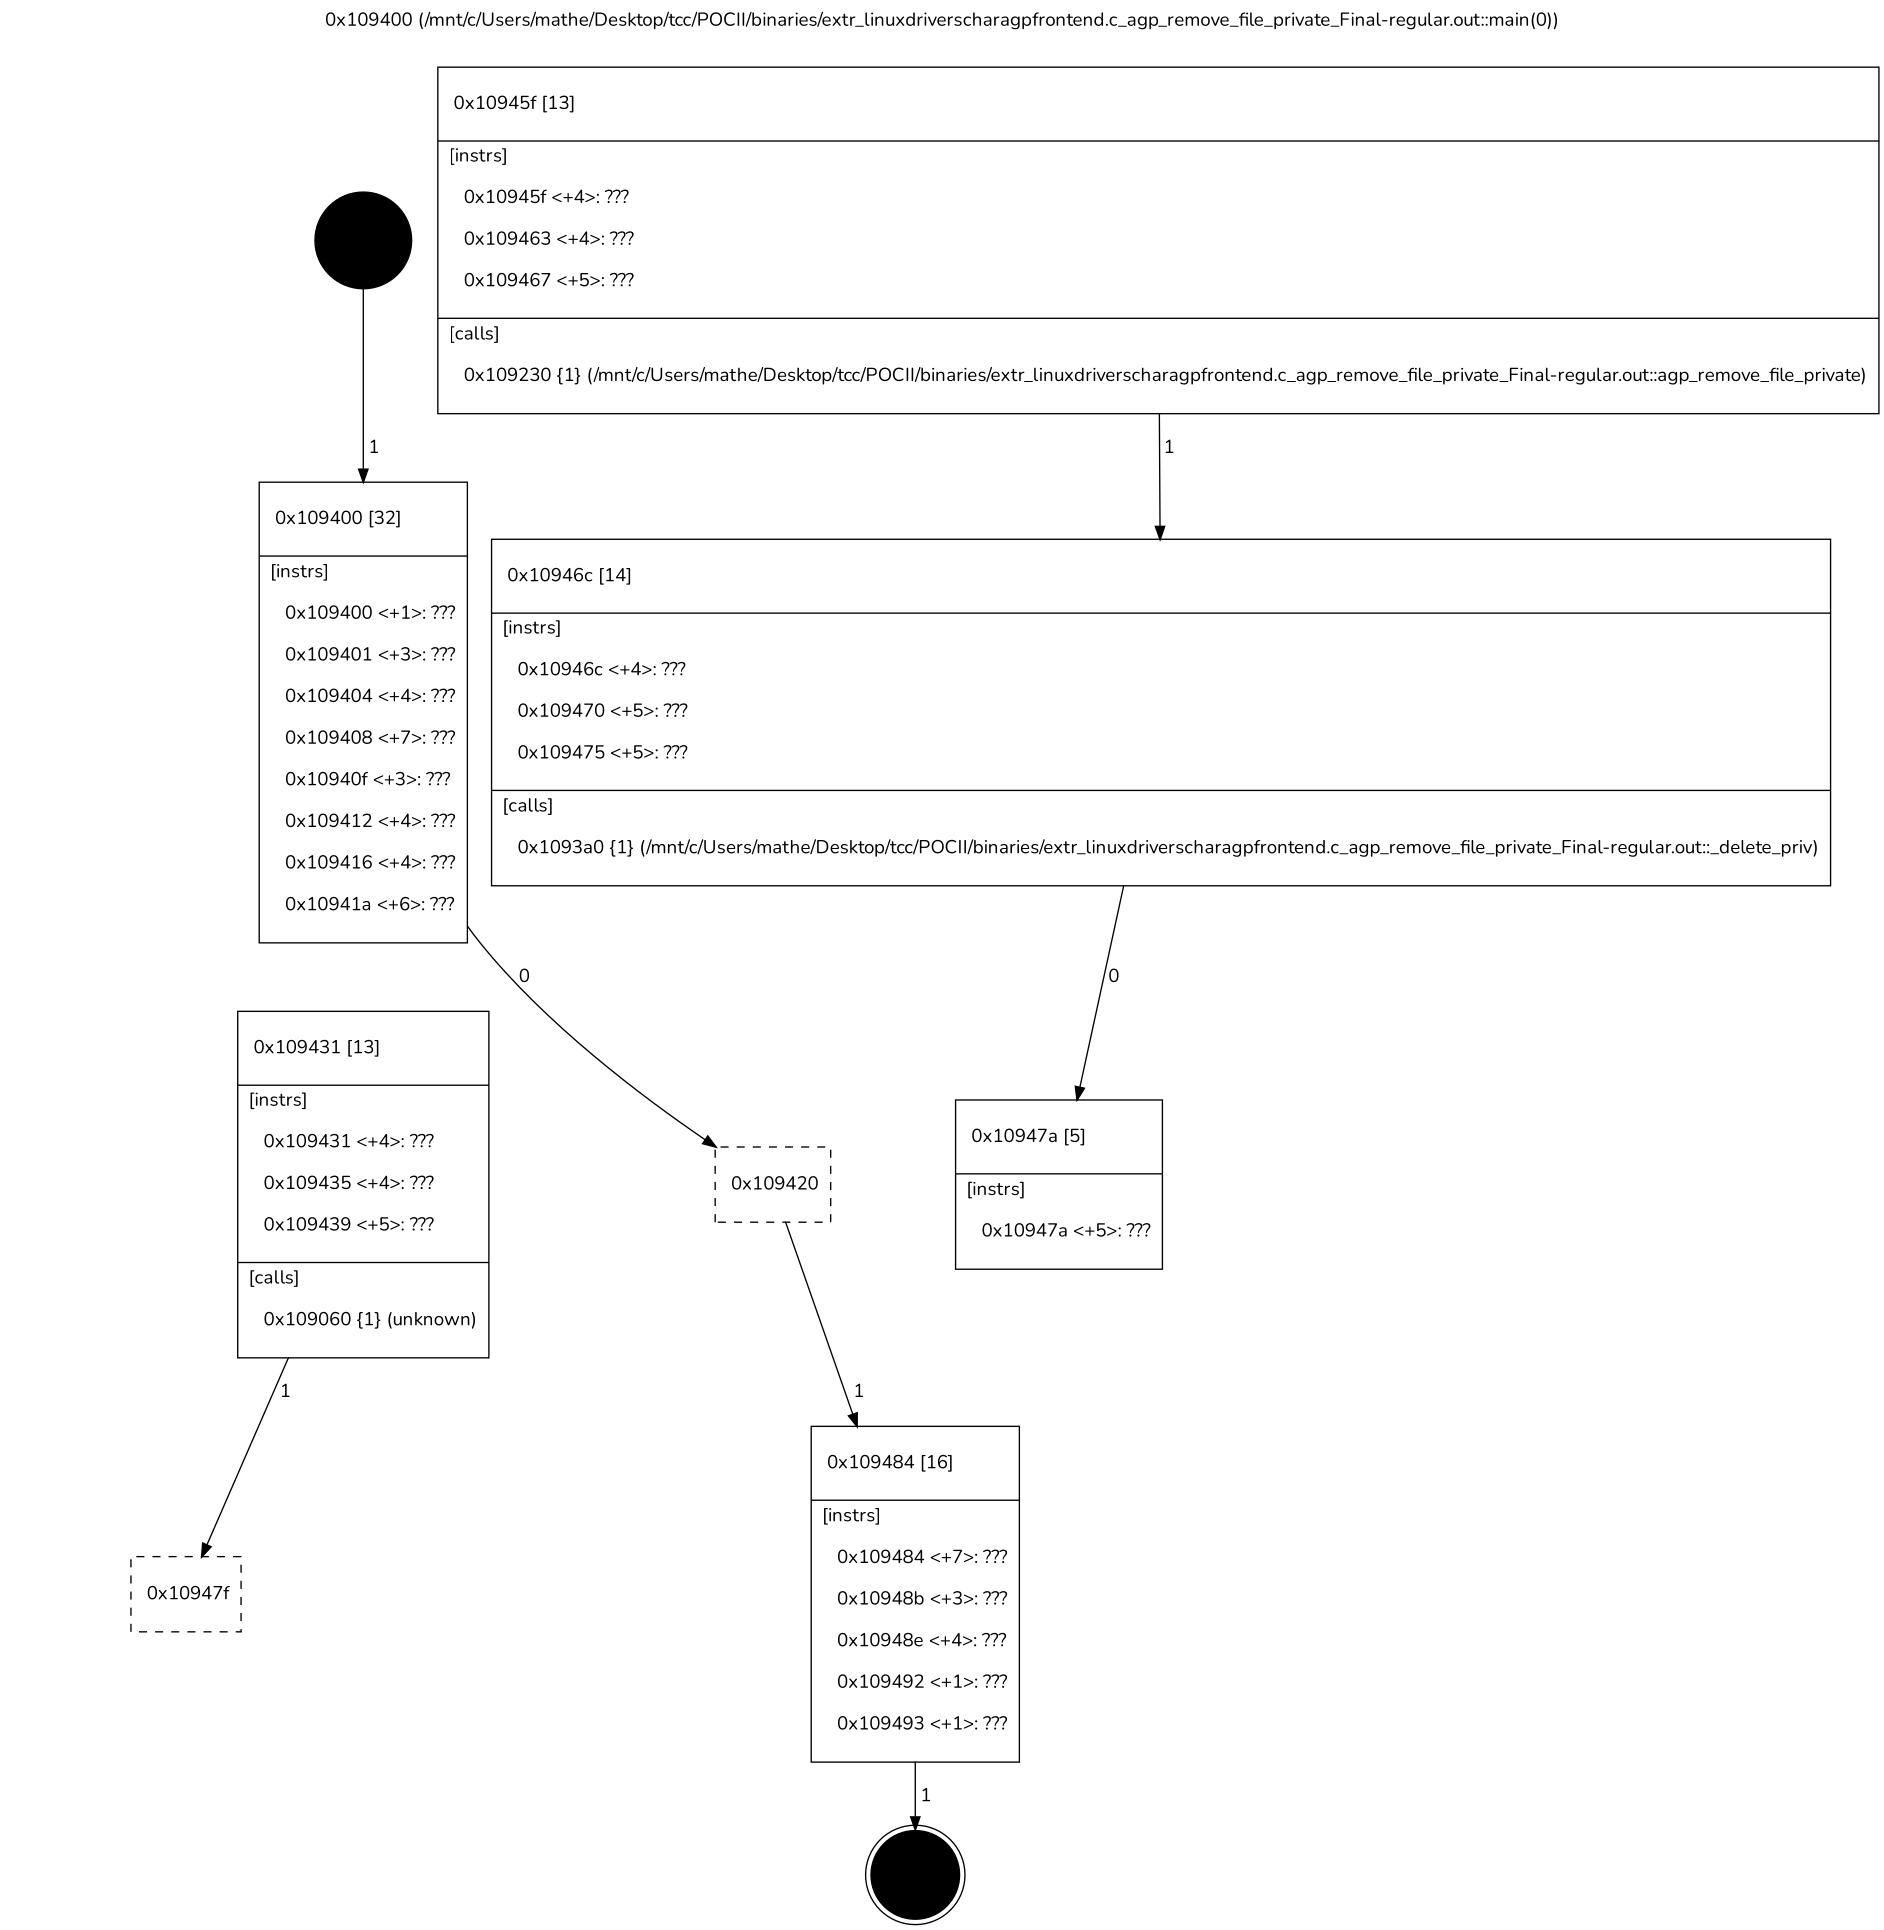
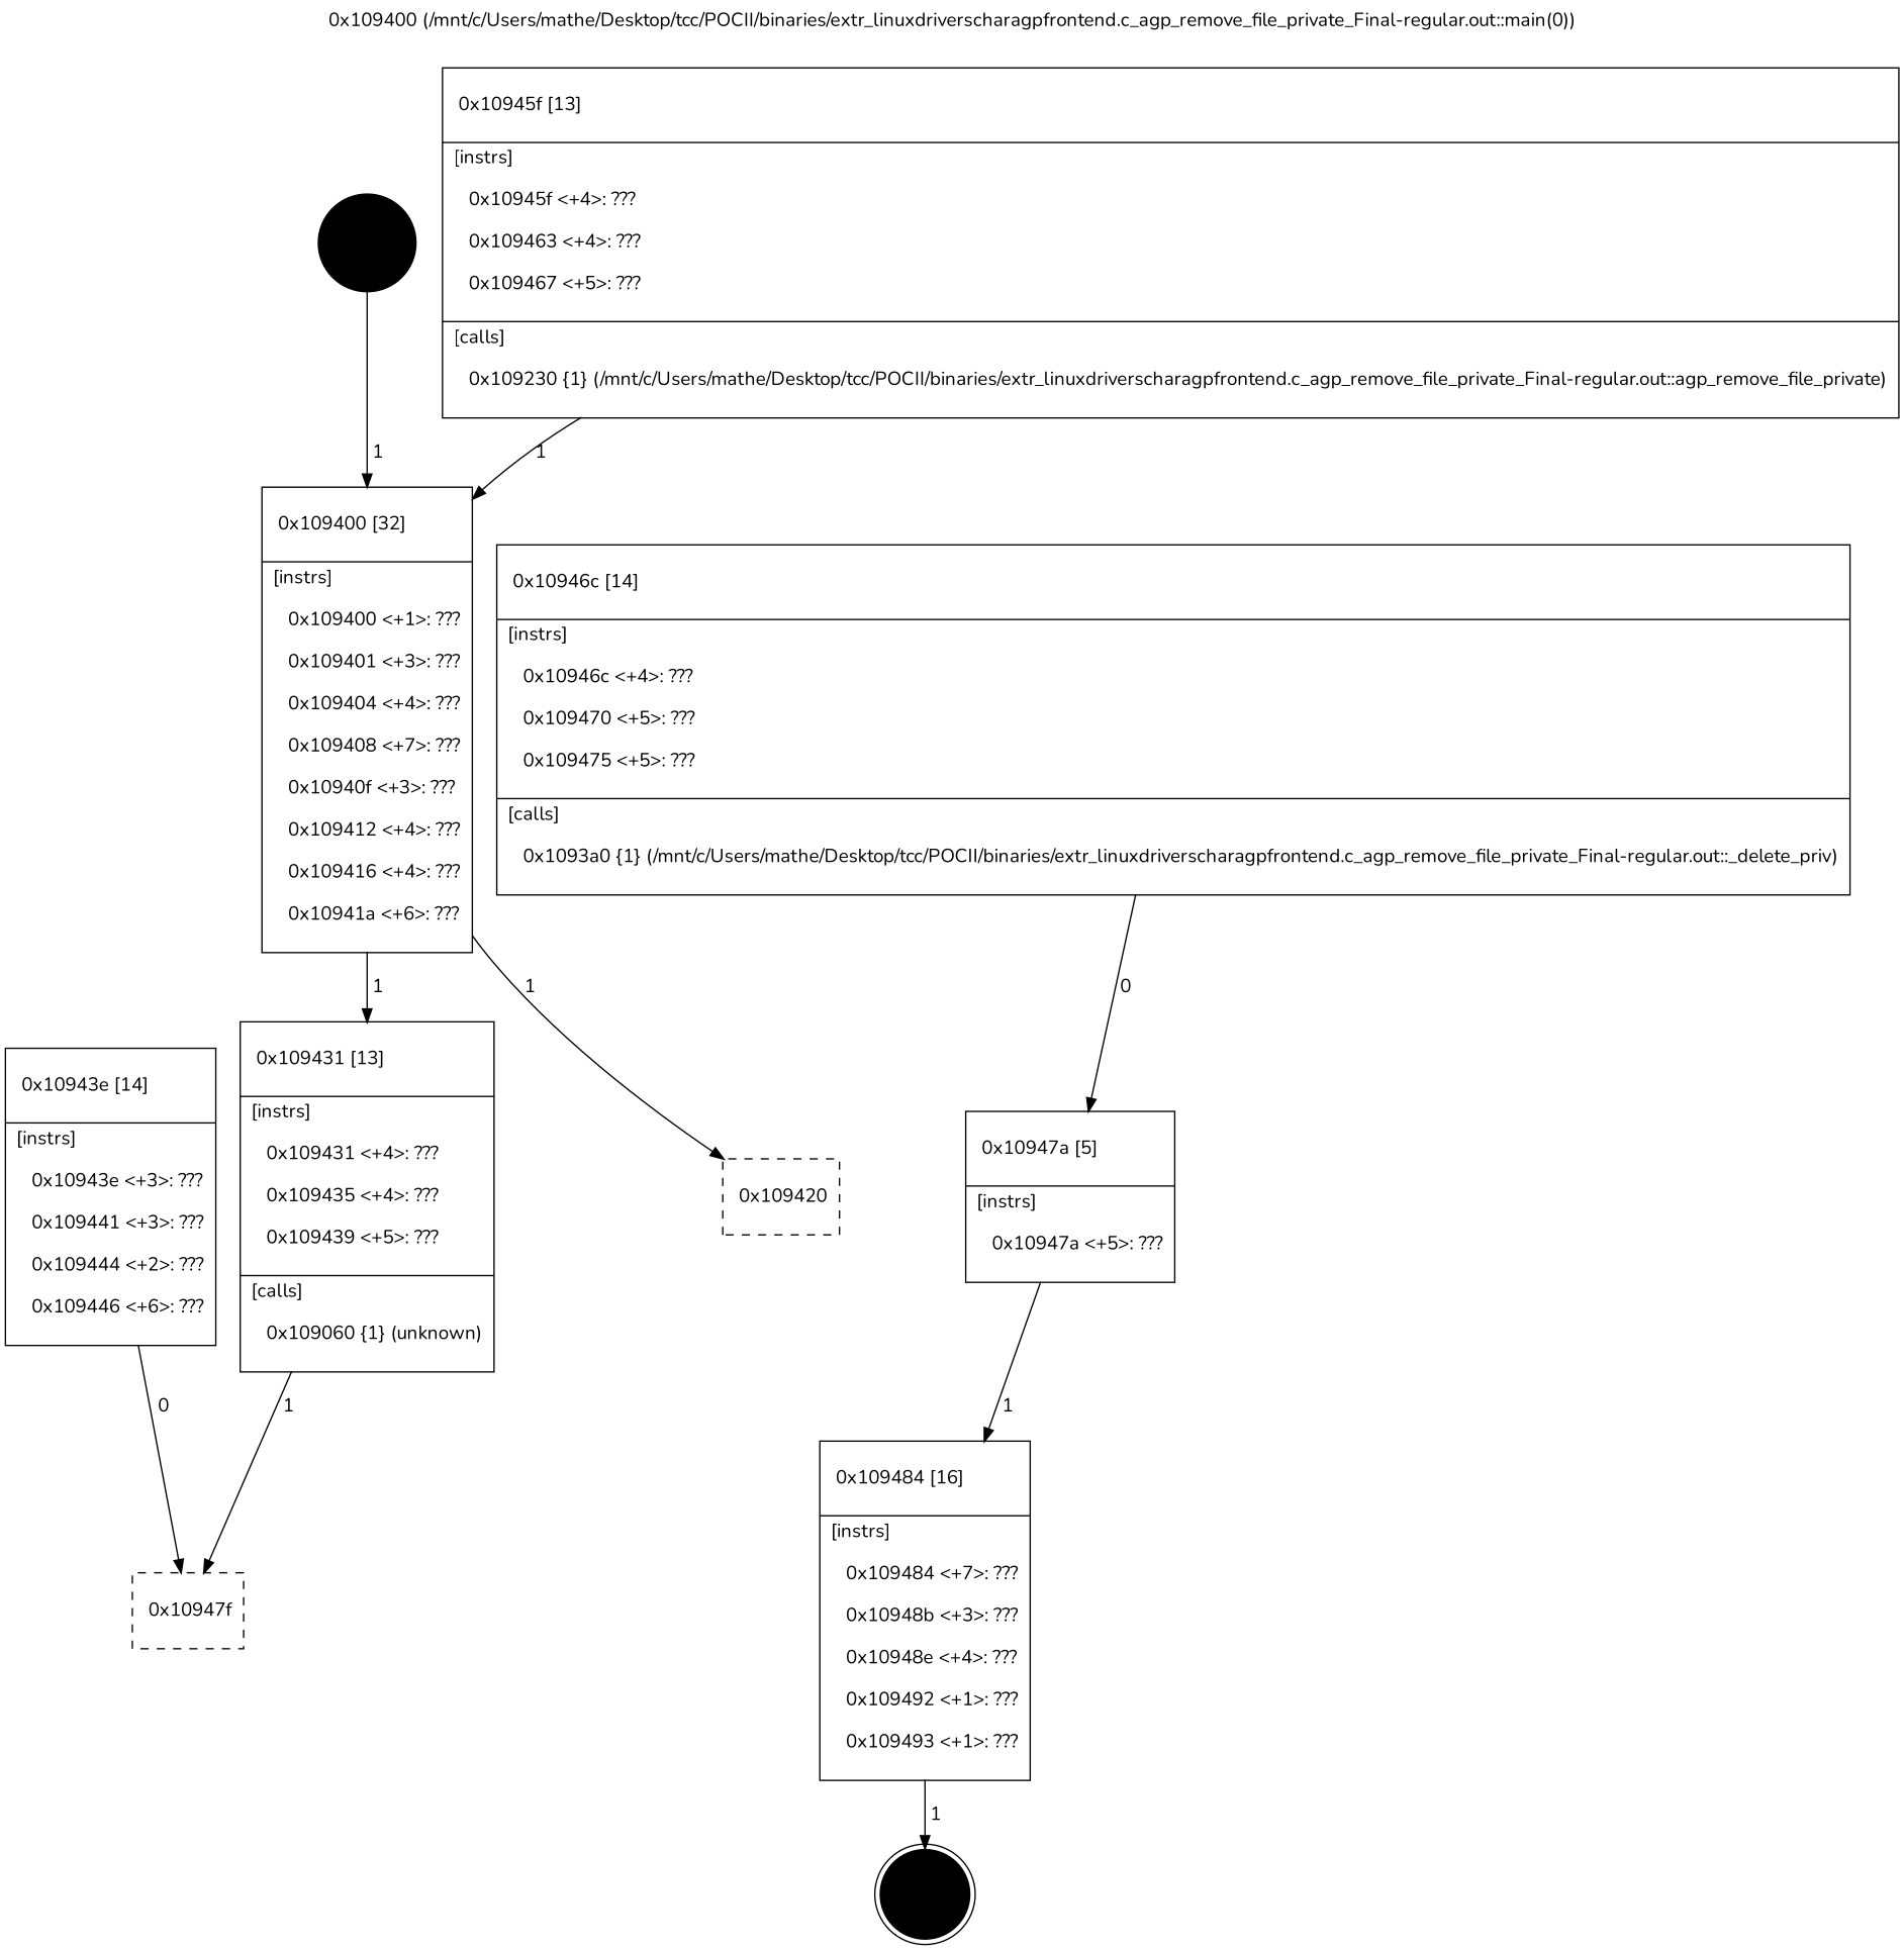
  digraph {
    fontname=Nunito
    label="0x109400 (/mnt/c/Users/mathe/Desktop/tcc/POCII/binaries/extr_linuxdriverscharagpfrontend.c_agp_remove_file_private_Final-regular.out::main(0))"
    labelloc=t
    node [fontname=Nunito shape=record]
    edge [fontname=Nunito]
    Entry [fillcolor=black height=0.3 shape=circle style=filled width=0.3]
    n2 [label="{\n     0x109400 [32]\l\n     | [instrs]\l\n     &nbsp;&nbsp;0x109400 \<+1\>: ???\l\n     &nbsp;&nbsp;0x109401 \<+3\>: ???\l\n     &nbsp;&nbsp;0x109404 \<+4\>: ???\l\n     &nbsp;&nbsp;0x109408 \<+7\>: ???\l\n     &nbsp;&nbsp;0x10940f \<+3\>: ???\l\n     &nbsp;&nbsp;0x109412 \<+4\>: ???\l\n     &nbsp;&nbsp;0x109416 \<+4\>: ???\l\n     &nbsp;&nbsp;0x10941a \<+6\>: ???\l\n  }"]
    n3 [label="{\n     0x109431 [13]\l\n     | [instrs]\l\n     &nbsp;&nbsp;0x109431 \<+4\>: ???\l\n     &nbsp;&nbsp;0x109435 \<+4\>: ???\l\n     &nbsp;&nbsp;0x109439 \<+5\>: ???\l\n     | [calls]\l\n     &nbsp;&nbsp;0x109060 \{1\} (unknown)\l\n  }"]
    n4 [label="{\n     0x109420\l\n  }" style=dashed]
    n5 [label="{\n     0x10947f\l\n  }" style=dashed]
+   n6 [label="{\n     0x10943e [14]\l\n     | [instrs]\l\n     &nbsp;&nbsp;0x10943e \<+3\>: ???\l\n     &nbsp;&nbsp;0x109441 \<+3\>: ???\l\n     &nbsp;&nbsp;0x109444 \<+2\>: ???\l\n     &nbsp;&nbsp;0x109446 \<+6\>: ???\l\n  }"]
    n7 [label="{\n     0x10945f [13]\l\n     | [instrs]\l\n     &nbsp;&nbsp;0x10945f \<+4\>: ???\l\n     &nbsp;&nbsp;0x109463 \<+4\>: ???\l\n     &nbsp;&nbsp;0x109467 \<+5\>: ???\l\n     | [calls]\l\n     &nbsp;&nbsp;0x109230 \{1\} (/mnt/c/Users/mathe/Desktop/tcc/POCII/binaries/extr_linuxdriverscharagpfrontend.c_agp_remove_file_private_Final-regular.out::agp_remove_file_private)\l\n  }"]
    n8 [label="{\n     0x10946c [14]\l\n     | [instrs]\l\n     &nbsp;&nbsp;0x10946c \<+4\>: ???\l\n     &nbsp;&nbsp;0x109470 \<+5\>: ???\l\n     &nbsp;&nbsp;0x109475 \<+5\>: ???\l\n     | [calls]\l\n     &nbsp;&nbsp;0x1093a0 \{1\} (/mnt/c/Users/mathe/Desktop/tcc/POCII/binaries/extr_linuxdriverscharagpfrontend.c_agp_remove_file_private_Final-regular.out::_delete_priv)\l\n  }"]
    Exit [fillcolor=black height=0.3 peripheries=2 shape=circle style=filled width=0.3]
    n10 [label="{\n     0x10947a [5]\l\n     | [instrs]\l\n     &nbsp;&nbsp;0x10947a \<+5\>: ???\l\n  }"]
    n11 [label="{\n     0x109484 [16]\l\n     | [instrs]\l\n     &nbsp;&nbsp;0x109484 \<+7\>: ???\l\n     &nbsp;&nbsp;0x10948b \<+3\>: ???\l\n     &nbsp;&nbsp;0x10948e \<+4\>: ???\l\n     &nbsp;&nbsp;0x109492 \<+1\>: ???\l\n     &nbsp;&nbsp;0x109493 \<+1\>: ???\l\n  }"]
    Entry -> n2 [label=" 1"]
-   n2 -> n4 [label=" 0"]
+   n2 -> n3 [label=" 1"]
+   n2 -> n4 [label=" 1"]
    n3 -> n5 [label=" 1"]
-   n7 -> n8 [label=" 1"]
+   n6 -> n5 [label=" 0"]
+   n7 -> n2 [label=" 1"]
    n8 -> n10 [label=" 0"]
-   n4 -> n11 [label=" 1"]
+   n10 -> n11 [label=" 1"]
    n11 -> Exit [label=" 1"]
  }
